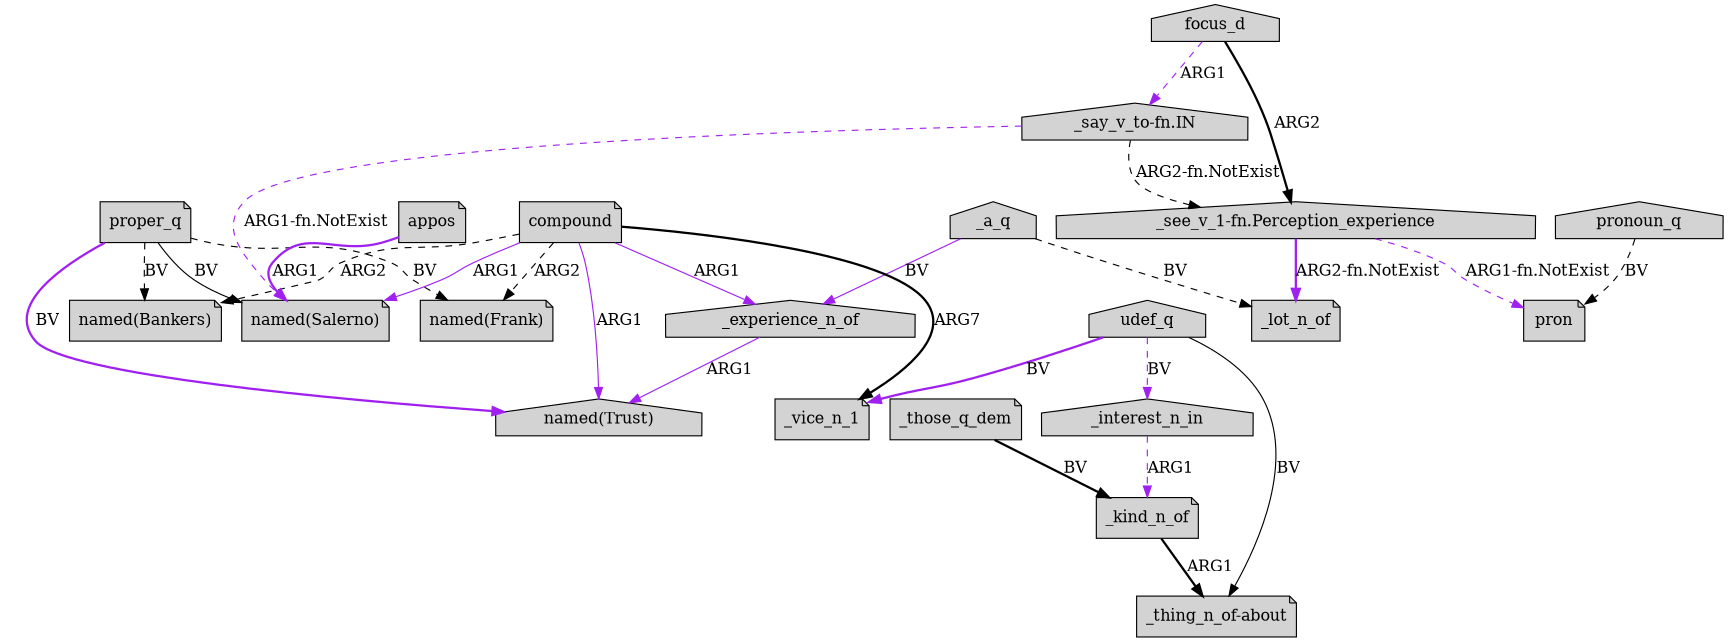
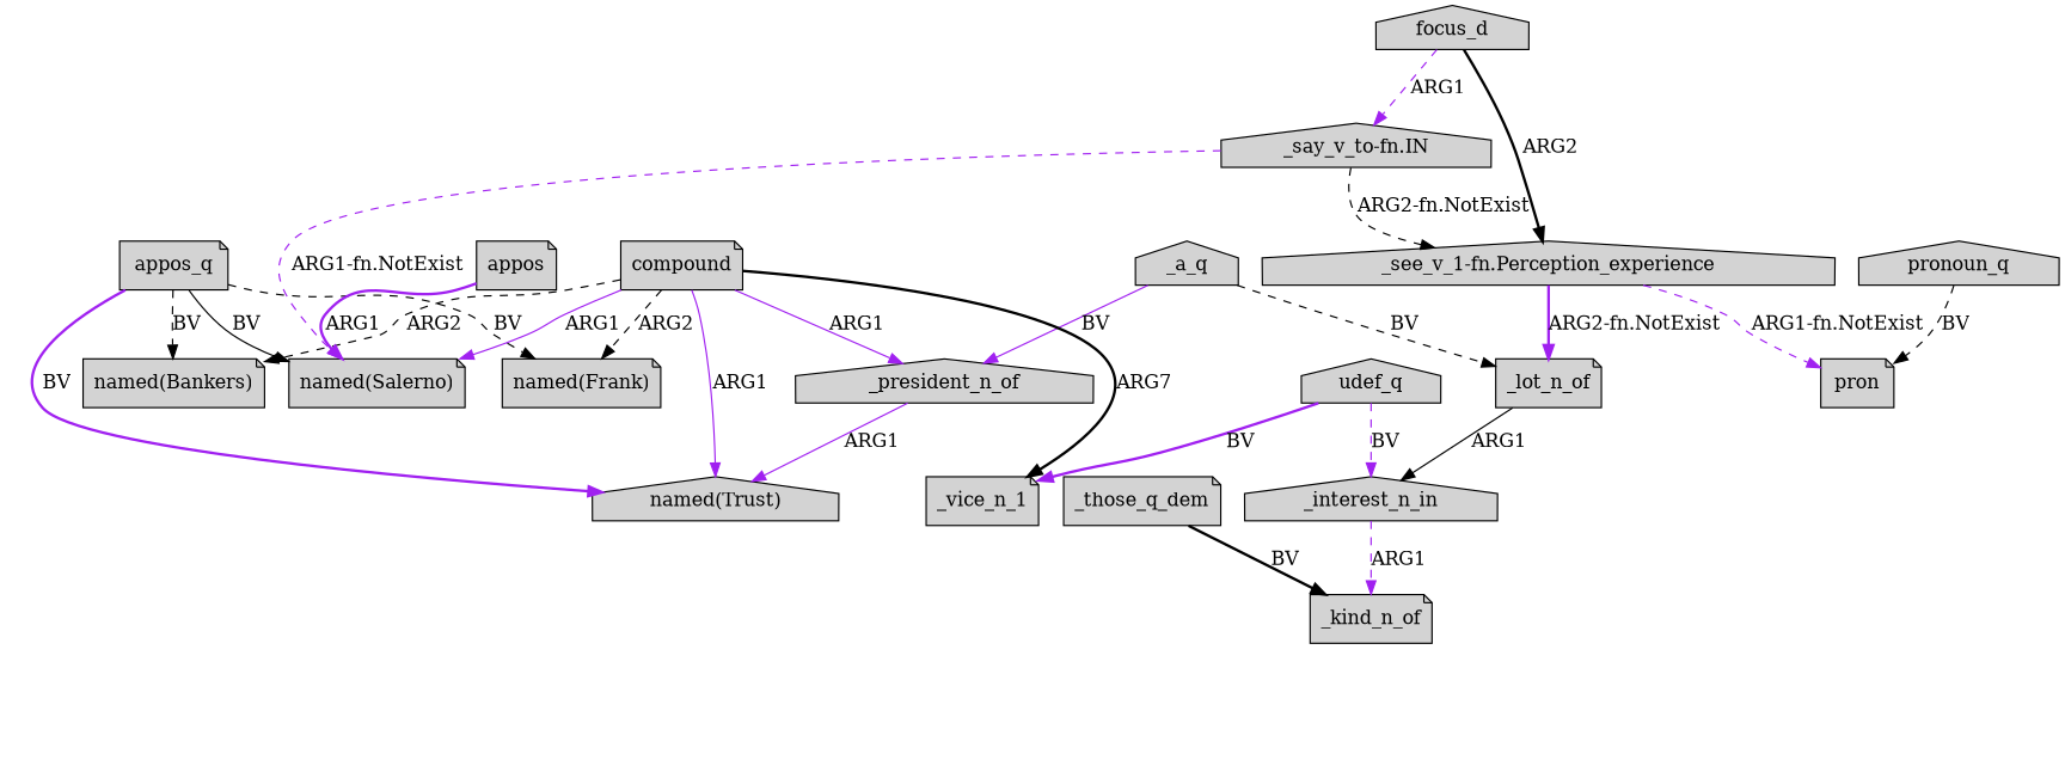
  digraph {
    node [shape=note style=filled]
    edge [color=black style=dashed]
    _a_q [shape=house]
    _lot_n_of
-   _president_n_of [shape=house label=_experience_n_of]
+   _president_n_of [shape=house]
    _interest_n_in [shape=house]
    "named(Trust)" [shape=house]
    _kind_n_of
-   proper_q
+   proper_q [label=appos_q]
    "named(Salerno)"
    "named(Bankers)"
    "named(Frank)"
    compound
    _vice_n_1
    udef_q [shape=house]
-   "_thing_n_of-about"
    "_see_v_1-fn.Perception_experience" [shape=house]
    pron
    focus_d [shape=house]
    "_say_v_to-fn.IN" [shape=house]
    appos
    pronoun_q [shape=house]
    _those_q_dem
    _a_q -> _lot_n_of [label=BV]
    _a_q -> _president_n_of [color=purple label=BV style=solid]
+   _lot_n_of -> _interest_n_in [label=ARG1 style=solid]
    _president_n_of -> "named(Trust)" [color=purple label=ARG1 style=solid]
    _interest_n_in -> _kind_n_of [color=purple label=ARG1]
-   _kind_n_of -> "_thing_n_of-about" [label=ARG1 style=bold]
    proper_q -> "named(Trust)" [color=purple label=BV style=bold]
    proper_q -> "named(Salerno)" [label=BV style=solid]
    proper_q -> "named(Bankers)" [label=BV]
    proper_q -> "named(Frank)" [label=BV]
    compound -> _president_n_of [color=purple label=ARG1 style=solid]
    compound -> "named(Trust)" [color=purple label=ARG1 style=solid]
    compound -> "named(Salerno)" [color=purple label=ARG1 style=solid]
    compound -> "named(Bankers)" [label=ARG2]
    compound -> "named(Frank)" [label=ARG2]
    compound -> _vice_n_1 [label=ARG7 style=bold]
    udef_q -> _interest_n_in [color=purple label=BV]
    udef_q -> _vice_n_1 [color=purple label=BV style=bold]
-   udef_q -> "_thing_n_of-about" [label=BV style=solid]
    "_see_v_1-fn.Perception_experience" -> _lot_n_of [color=purple label="ARG2-fn.NotExist" style=bold]
    "_see_v_1-fn.Perception_experience" -> pron [color=purple label="ARG1-fn.NotExist"]
    focus_d -> "_see_v_1-fn.Perception_experience" [label=ARG2 style=bold]
    focus_d -> "_say_v_to-fn.IN" [color=purple label=ARG1]
    "_say_v_to-fn.IN" -> "named(Salerno)" [color=purple label="ARG1-fn.NotExist"]
    "_say_v_to-fn.IN" -> "_see_v_1-fn.Perception_experience" [label="ARG2-fn.NotExist"]
    appos -> "named(Salerno)" [color=purple label=ARG1 style=bold]
    pronoun_q -> pron [label=BV]
    _those_q_dem -> _kind_n_of [label=BV style=bold]
  }
